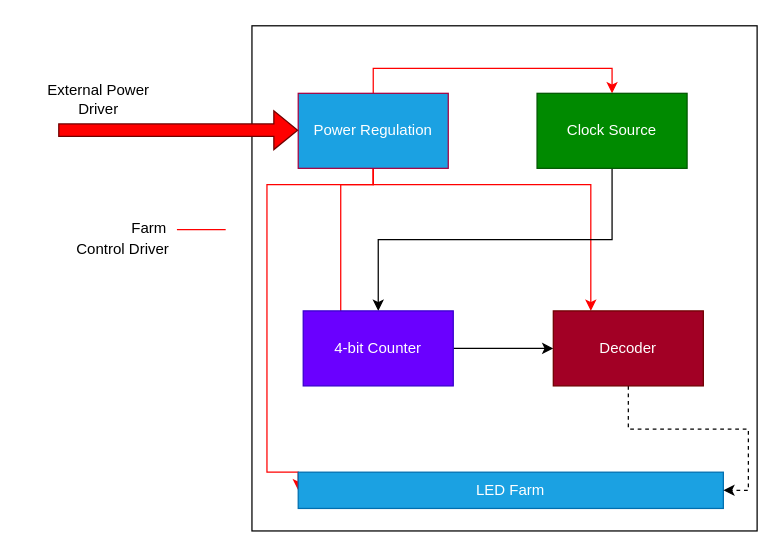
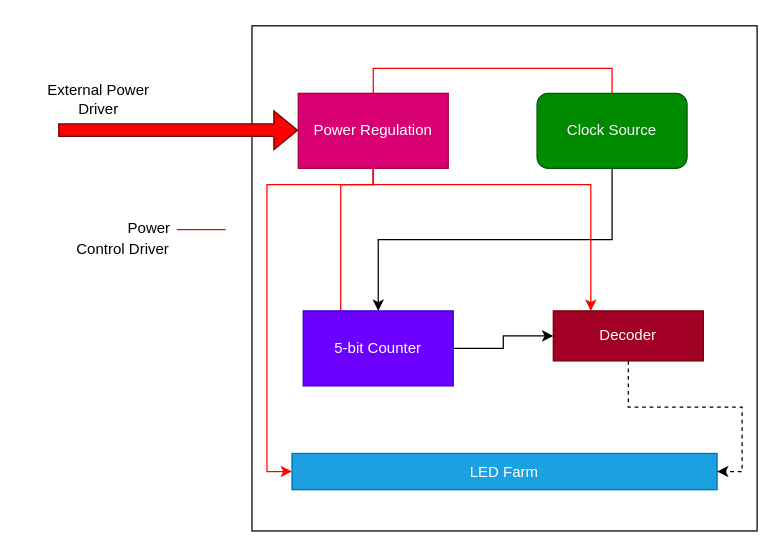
  <mxCell id="0" />
  <mxCell id="1" parent="0" />
  <mxCell id="2" value="" style="whiteSpace=wrap;html=1;aspect=fixed;" parent="1" vertex="1"><mxGeometry x="201" y="20" width="404" height="404" as="geometry" /></mxCell>
- <mxCell id="3" style="edgeStyle=orthogonalEdgeStyle;rounded=0;orthogonalLoop=1;jettySize=auto;html=1;exitX=0.5;exitY=0;exitDx=0;exitDy=0;entryX=0.5;entryY=0;entryDx=0;entryDy=0;strokeColor=#FF0000;" edge="1" parent="1" source="7" target="11"><mxGeometry relative="1" as="geometry" /></mxCell>
+ <mxCell id="3" style="edgeStyle=orthogonalEdgeStyle;rounded=0;orthogonalLoop=1;jettySize=auto;html=1;exitX=0.5;exitY=0;exitDx=0;exitDy=0;entryX=0.5;entryY=0;entryDx=0;entryDy=0;strokeColor=#FF0000;endArrow=none;" edge="1" parent="1" source="7" target="11"><mxGeometry relative="1" as="geometry" /></mxCell>
  <mxCell id="4" style="edgeStyle=orthogonalEdgeStyle;rounded=0;orthogonalLoop=1;jettySize=auto;html=1;exitX=0.5;exitY=1;exitDx=0;exitDy=0;entryX=0;entryY=0.5;entryDx=0;entryDy=0;strokeColor=#FF0000;" edge="1" parent="1" source="7" target="12"><mxGeometry relative="1" as="geometry"><Array as="points"><mxPoint x="298" y="147" /><mxPoint x="213" y="147" /><mxPoint x="213" y="377" /></Array></mxGeometry></mxCell>
  <mxCell id="5" style="edgeStyle=orthogonalEdgeStyle;rounded=0;orthogonalLoop=1;jettySize=auto;html=1;exitX=0.5;exitY=1;exitDx=0;exitDy=0;entryX=0.25;entryY=0;entryDx=0;entryDy=0;strokeColor=#FF0000;endArrow=none;" edge="1" parent="1" source="7" target="14"><mxGeometry relative="1" as="geometry"><Array as="points"><mxPoint x="298" y="147" /><mxPoint x="272" y="147" /></Array></mxGeometry></mxCell>
  <mxCell id="6" style="edgeStyle=orthogonalEdgeStyle;rounded=0;orthogonalLoop=1;jettySize=auto;html=1;exitX=0.5;exitY=1;exitDx=0;exitDy=0;entryX=0.25;entryY=0;entryDx=0;entryDy=0;strokeColor=#FF0000;" edge="1" parent="1" source="7" target="16"><mxGeometry relative="1" as="geometry"><Array as="points"><mxPoint x="298" y="147" /><mxPoint x="472" y="147" /></Array></mxGeometry></mxCell>
- <mxCell id="7" value="Power Regulation" style="rounded=0;whiteSpace=wrap;html=1;fillColor=#1ba1e2;fontColor=#ffffff;strokeColor=#A50040;" vertex="1" parent="1"><mxGeometry x="238" y="74" width="120" height="60" as="geometry" /></mxCell>
+ <mxCell id="7" value="Power Regulation" style="rounded=0;whiteSpace=wrap;html=1;fillColor=#d80073;fontColor=#ffffff;strokeColor=#A50040;" vertex="1" parent="1"><mxGeometry x="238" y="74" width="120" height="60" as="geometry" /></mxCell>
  <mxCell id="8" value="" style="shape=flexArrow;endArrow=classic;html=1;rounded=0;fillColor=#FF0000;strokeColor=#6F0000;" edge="1" parent="1"><mxGeometry width="50" height="50" relative="1" as="geometry"><mxPoint x="46" y="103.5" as="sourcePoint" /><mxPoint x="238" y="103.5" as="targetPoint" /></mxGeometry></mxCell>
  <mxCell id="9" value="External Power Driver" style="text;html=1;strokeColor=none;fillColor=none;align=center;verticalAlign=middle;whiteSpace=wrap;rounded=0;" vertex="1" parent="1"><mxGeometry x="20" y="64" width="117" height="30" as="geometry" /></mxCell>
  <mxCell id="10" style="edgeStyle=orthogonalEdgeStyle;rounded=0;orthogonalLoop=1;jettySize=auto;html=1;exitX=0.5;exitY=1;exitDx=0;exitDy=0;entryX=0.5;entryY=0;entryDx=0;entryDy=0;" edge="1" parent="1" source="11" target="14"><mxGeometry relative="1" as="geometry" /></mxCell>
- <mxCell id="11" value="Clock Source" style="rounded=0;whiteSpace=wrap;html=1;fillColor=#008a00;fontColor=#ffffff;strokeColor=#005700;" vertex="1" parent="1"><mxGeometry x="429" y="74" width="120" height="60" as="geometry" /></mxCell>
- <mxCell id="12" value="LED Farm" style="rounded=0;whiteSpace=wrap;html=1;fillColor=#1ba1e2;fontColor=#ffffff;strokeColor=#006EAF;" vertex="1" parent="1"><mxGeometry x="238" y="377" width="340" height="29" as="geometry" /></mxCell>
+ <mxCell id="11" value="Clock Source" style="whiteSpace=wrap;html=1;fillColor=#008a00;fontColor=#ffffff;strokeColor=#005700;rounded=1;" vertex="1" parent="1"><mxGeometry x="429" y="74" width="120" height="60" as="geometry" /></mxCell>
+ <mxCell id="12" value="LED Farm" style="rounded=0;whiteSpace=wrap;html=1;fillColor=#1ba1e2;fontColor=#ffffff;strokeColor=#006EAF;" vertex="1" parent="1"><mxGeometry x="233" y="362" width="340" height="29" as="geometry" /></mxCell>
  <mxCell id="13" style="edgeStyle=orthogonalEdgeStyle;rounded=0;orthogonalLoop=1;jettySize=auto;html=1;exitX=1;exitY=0.5;exitDx=0;exitDy=0;entryX=0;entryY=0.5;entryDx=0;entryDy=0;" edge="1" parent="1" source="14" target="16"><mxGeometry relative="1" as="geometry" /></mxCell>
- <mxCell id="14" value="4-bit Counter" style="rounded=0;whiteSpace=wrap;html=1;fillColor=#6a00ff;fontColor=#ffffff;strokeColor=#3700CC;" vertex="1" parent="1"><mxGeometry x="242" y="248" width="120" height="60" as="geometry" /></mxCell>
+ <mxCell id="14" value="5-bit Counter" style="rounded=0;whiteSpace=wrap;html=1;fillColor=#6a00ff;fontColor=#ffffff;strokeColor=#3700CC;" vertex="1" parent="1"><mxGeometry x="242" y="248" width="120" height="60" as="geometry" /></mxCell>
  <mxCell id="15" style="edgeStyle=orthogonalEdgeStyle;rounded=0;orthogonalLoop=1;jettySize=auto;html=1;exitX=0.5;exitY=1;exitDx=0;exitDy=0;entryX=1;entryY=0.5;entryDx=0;entryDy=0;dashed=1;" edge="1" parent="1" source="16" target="12"><mxGeometry relative="1" as="geometry" /></mxCell>
- <mxCell id="16" value="Decoder" style="rounded=0;whiteSpace=wrap;html=1;fillColor=#a20025;fontColor=#ffffff;strokeColor=#6F0000;" vertex="1" parent="1"><mxGeometry x="442" y="248" width="120" height="60" as="geometry" /></mxCell>
+ <mxCell id="16" value="Decoder" style="rounded=0;whiteSpace=wrap;html=1;fillColor=#a20025;fontColor=#ffffff;strokeColor=#6F0000;" vertex="1" parent="1"><mxGeometry x="442" y="248" width="120" height="40" as="geometry" /></mxCell>
  <mxCell id="17" value="" style="endArrow=none;html=1;rounded=0;strokeColor=#FF0000;" edge="1" parent="1"><mxGeometry width="50" height="50" relative="1" as="geometry"><mxPoint x="141" y="183" as="sourcePoint" /><mxPoint x="180" y="183" as="targetPoint" /></mxGeometry></mxCell>
  <mxCell id="18" value="" style="endArrow=none;html=1;rounded=0;strokeColor=#FFFFFF;" edge="1" parent="1"><mxGeometry width="50" height="50" relative="1" as="geometry"><mxPoint x="140" y="199" as="sourcePoint" /><mxPoint x="179" y="199" as="targetPoint" /></mxGeometry></mxCell>
- <mxCell id="19" value="Farm" style="text;html=1;strokeColor=none;fillColor=none;align=center;verticalAlign=middle;whiteSpace=wrap;rounded=0;" vertex="1" parent="1"><mxGeometry x="103" y="175" width="32" height="14" as="geometry" /></mxCell>
+ <mxCell id="19" value="Power" style="text;html=1;strokeColor=none;fillColor=none;align=center;verticalAlign=middle;whiteSpace=wrap;rounded=0;" vertex="1" parent="1"><mxGeometry x="103" y="175" width="32" height="14" as="geometry" /></mxCell>
  <mxCell id="20" value="Control Driver" style="text;html=1;strokeColor=none;fillColor=none;align=center;verticalAlign=middle;whiteSpace=wrap;rounded=0;" vertex="1" parent="1"><mxGeometry x="55" y="192" width="86" height="14" as="geometry" /></mxCell>
